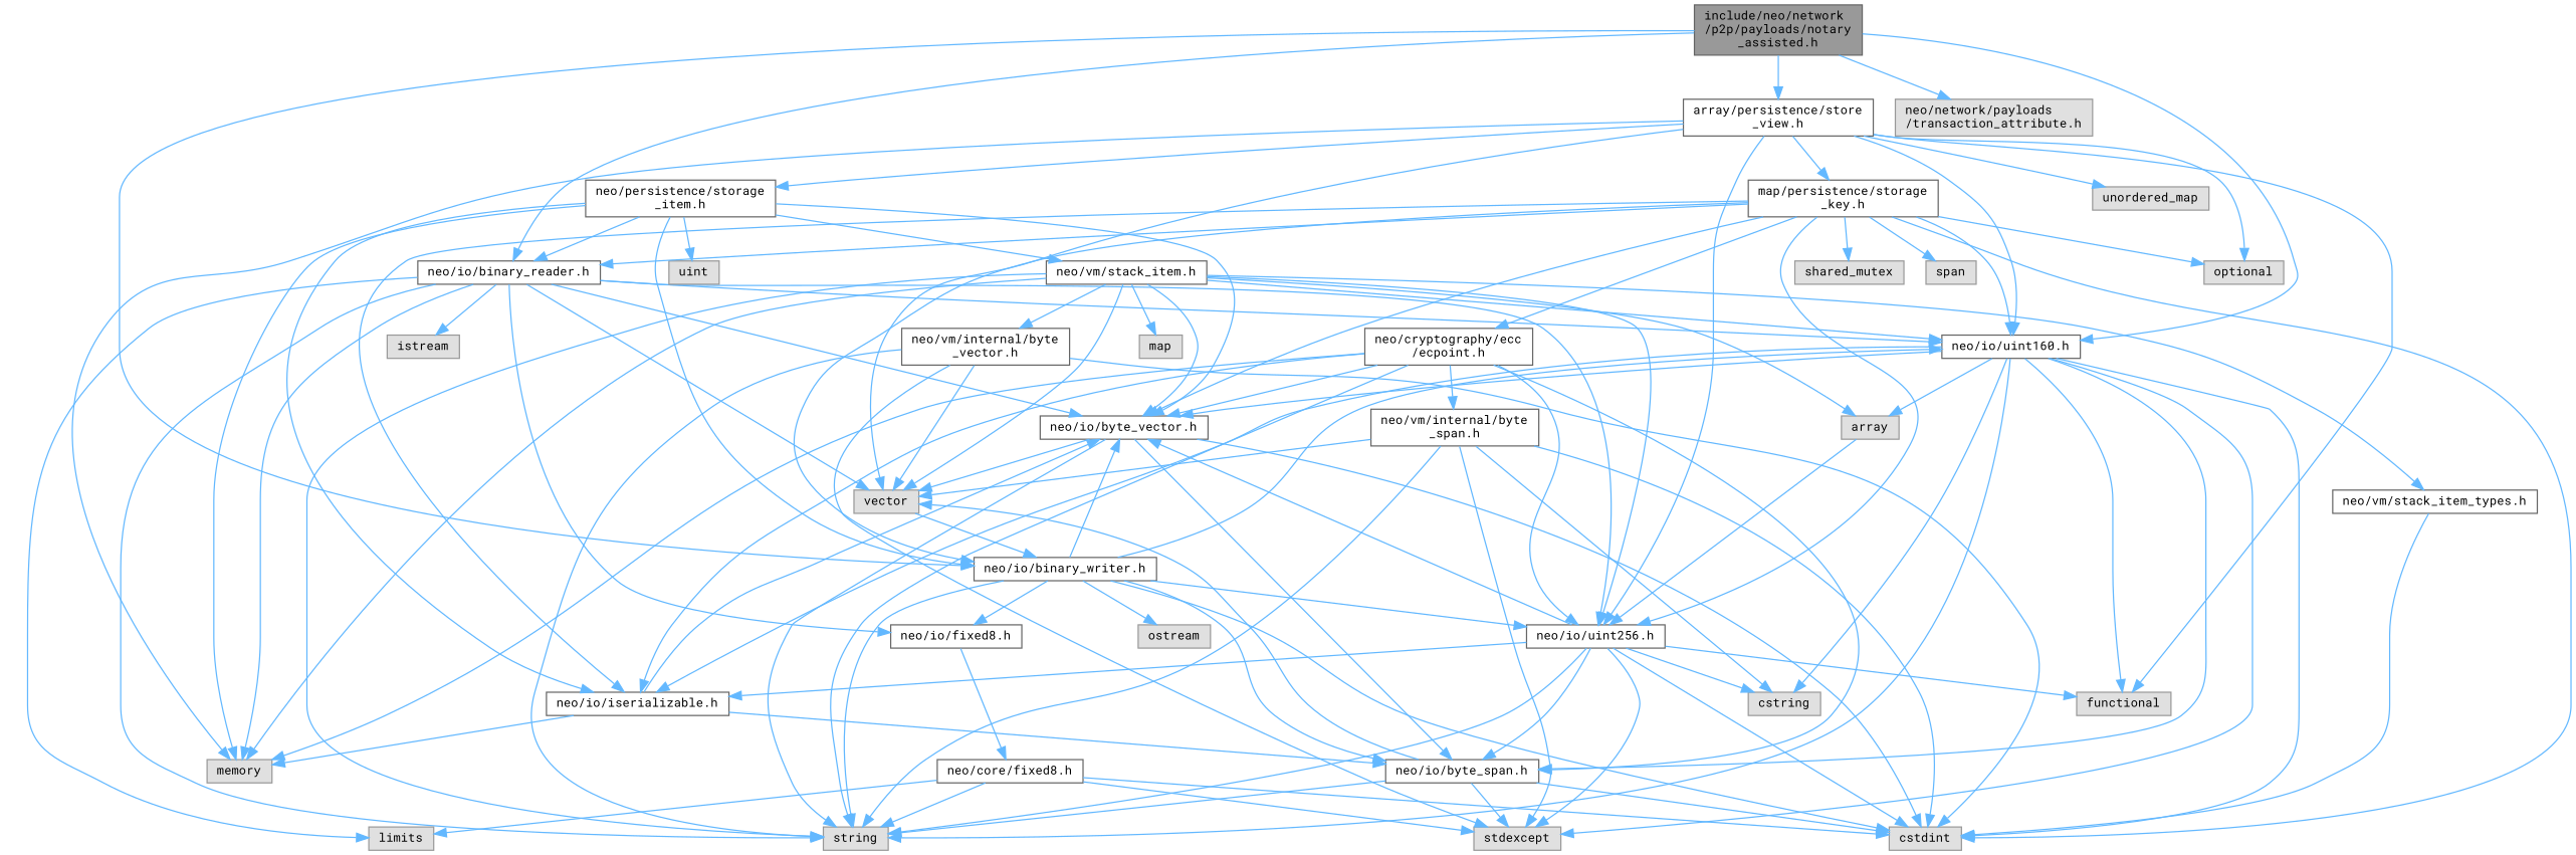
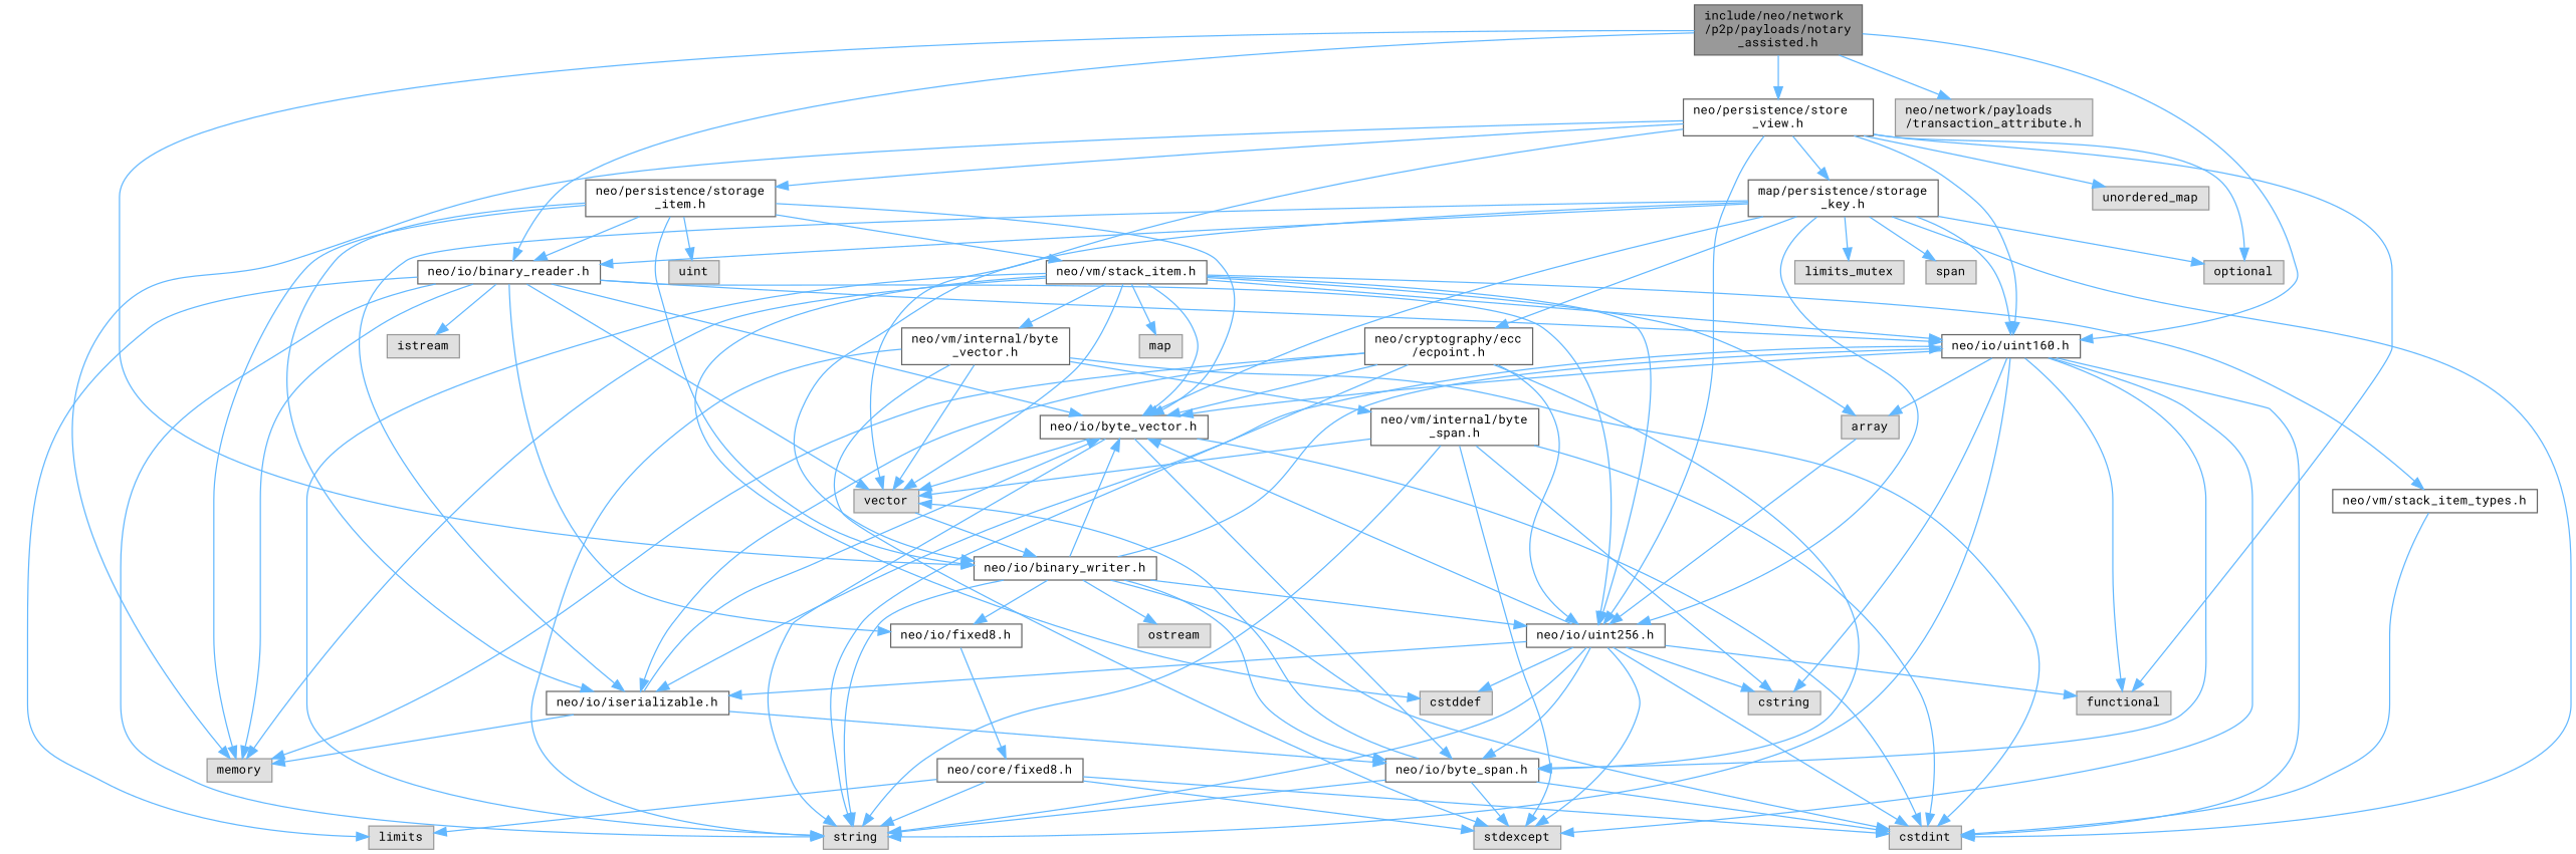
  digraph {
    fontname="Roboto Mono"
    node [color=grey60 fillcolor="#E0E0E0" fontname="Roboto Mono" fontsize=10 shape=box style=filled]
    edge [color=steelblue1 fontname="Roboto Mono" fontsize=10 labelfontname=Helvetica labelfontsize=10 style=solid]
    n1 [color=gray40 fillcolor=grey60 fontcolor=black height=0.2 label="include/neo/network\l/p2p/payloads/notary\l_assisted.h" width=0.4]
    n2 [color=grey40 fillcolor=white height=0.2 label="neo/io/binary_reader.h" width=0.4]
    n3 [color=grey40 fillcolor=white height=0.2 label="neo/io/uint160.h" width=0.4]
    n4 [color=grey40 fillcolor=white height=0.2 label="neo/io/binary_writer.h" width=0.4]
    n5 [height=0.2 label="neo/network/payloads\l/transaction_attribute.h" width=0.4]
-   n6 [color=grey40 fillcolor=white height=0.2 label="array/persistence/store\l_view.h" width=0.4]
+   n6 [color=grey40 fillcolor=white height=0.2 label="neo/persistence/store\l_view.h" width=0.4]
    n7 [color=grey40 fillcolor=white height=0.2 label="neo/io/byte_vector.h" width=0.4]
    n8 [height=0.2 label=string width=0.4]
    n9 [height=0.2 label=vector width=0.4]
    n10 [color=grey40 fillcolor=white height=0.2 label="neo/io/fixed8.h" width=0.4]
    n11 [height=0.2 label=limits width=0.4]
    n12 [height=0.2 label=memory width=0.4]
    n13 [color=grey40 fillcolor=white height=0.2 label="neo/io/uint256.h" width=0.4]
    n14 [height=0.2 label=istream width=0.4]
    n15 [height=0.2 label=cstdint width=0.4]
    n16 [color=grey40 fillcolor=white height=0.2 label="neo/io/byte_span.h" width=0.4]
    n17 [height=0.2 label=cstring width=0.4]
    n18 [height=0.2 label=stdexcept width=0.4]
    n19 [color=grey40 fillcolor=white height=0.2 label="neo/io/iserializable.h" width=0.4]
    n20 [height=0.2 label=array width=0.4]
    n21 [height=0.2 label=functional width=0.4]
    n22 [height=0.2 label=ostream width=0.4]
    n23 [color=grey40 fillcolor=white height=0.2 label="neo/persistence/storage\l_item.h" width=0.4]
    n24 [color=grey40 fillcolor=white height=0.2 label="map/persistence/storage\l_key.h" width=0.4]
    n25 [height=0.2 label=optional width=0.4]
    n26 [height=0.2 label=unordered_map width=0.4]
    n27 [color=grey40 fillcolor=white height=0.2 label="neo/core/fixed8.h" width=0.4]
+   n28 [height=0.2 label=cstddef width=0.4]
    n29 [color=grey40 fillcolor=white height=0.2 label="neo/vm/stack_item.h" width=0.4]
    n30 [height=0.2 label=uint width=0.4]
    n31 [color=grey40 fillcolor=white height=0.2 label="neo/cryptography/ecc\l/ecpoint.h" width=0.4]
-   n32 [height=0.2 label=shared_mutex width=0.4]
+   n32 [height=0.2 label=limits_mutex width=0.4]
    n33 [height=0.2 label=span width=0.4]
    n34 [color=grey40 fillcolor=white height=0.2 label="neo/vm/internal/byte\l_vector.h" width=0.4]
    n35 [color=grey40 fillcolor=white height=0.2 label="neo/vm/stack_item_types.h" width=0.4]
    n36 [height=0.2 label=map width=0.4]
    n37 [color=grey40 fillcolor=white height=0.2 label="neo/vm/internal/byte\l_span.h" width=0.4]
    n1 -> n2
    n1 -> n3
    n1 -> n4
    n1 -> n5
    n1 -> n6
    n2 -> n3
    n2 -> n7
    n2 -> n8
    n2 -> n9
    n2 -> n10
    n2 -> n11
    n2 -> n12
    n2 -> n13
    n2 -> n14
    n3 -> n7
    n3 -> n8
    n3 -> n15
    n3 -> n16
    n3 -> n17
    n3 -> n18
    n3 -> n19
    n3 -> n20
    n3 -> n21
    n4 -> n3
    n4 -> n7
    n4 -> n8
    n4 -> n10
    n4 -> n13
    n4 -> n15
    n4 -> n16
    n4 -> n22
    n6 -> n3
    n6 -> n9
    n6 -> n12
    n6 -> n13
    n6 -> n21
    n6 -> n23
    n6 -> n24
    n6 -> n25
    n6 -> n26
    n7 -> n8
    n7 -> n9
    n7 -> n15
    n7 -> n16
    n9 -> n4
    n10 -> n27
    n13 -> n7
    n13 -> n8
    n13 -> n15
    n13 -> n16
    n13 -> n17
    n13 -> n18
    n13 -> n19
    n13 -> n21
+   n13 -> n28
    n16 -> n8
    n16 -> n9
    n16 -> n15
    n16 -> n18
    n19 -> n7
    n19 -> n12
    n19 -> n16
    n20 -> n13
    n23 -> n2
    n23 -> n4
    n23 -> n7
    n23 -> n12
    n23 -> n19
    n23 -> n29
    n23 -> n30
    n24 -> n2
    n24 -> n3
    n24 -> n4
    n24 -> n7
    n24 -> n13
    n24 -> n15
    n24 -> n19
    n24 -> n25
    n24 -> n31
    n24 -> n32
    n24 -> n33
    n27 -> n8
    n27 -> n11
    n27 -> n15
    n27 -> n18
    n29 -> n3
    n29 -> n7
    n29 -> n8
    n29 -> n9
    n29 -> n12
    n29 -> n13
    n29 -> n20
+   n29 -> n28
    n29 -> n34
    n29 -> n35
    n29 -> n36
    n31 -> n7
    n31 -> n8
    n31 -> n12
    n31 -> n13
    n31 -> n16
    n31 -> n19
    n34 -> n8
    n34 -> n9
    n34 -> n15
    n34 -> n18
-   n31 -> n37
+   n34 -> n37
    n35 -> n15
    n37 -> n8
    n37 -> n9
    n37 -> n15
    n37 -> n17
    n37 -> n18
  }
